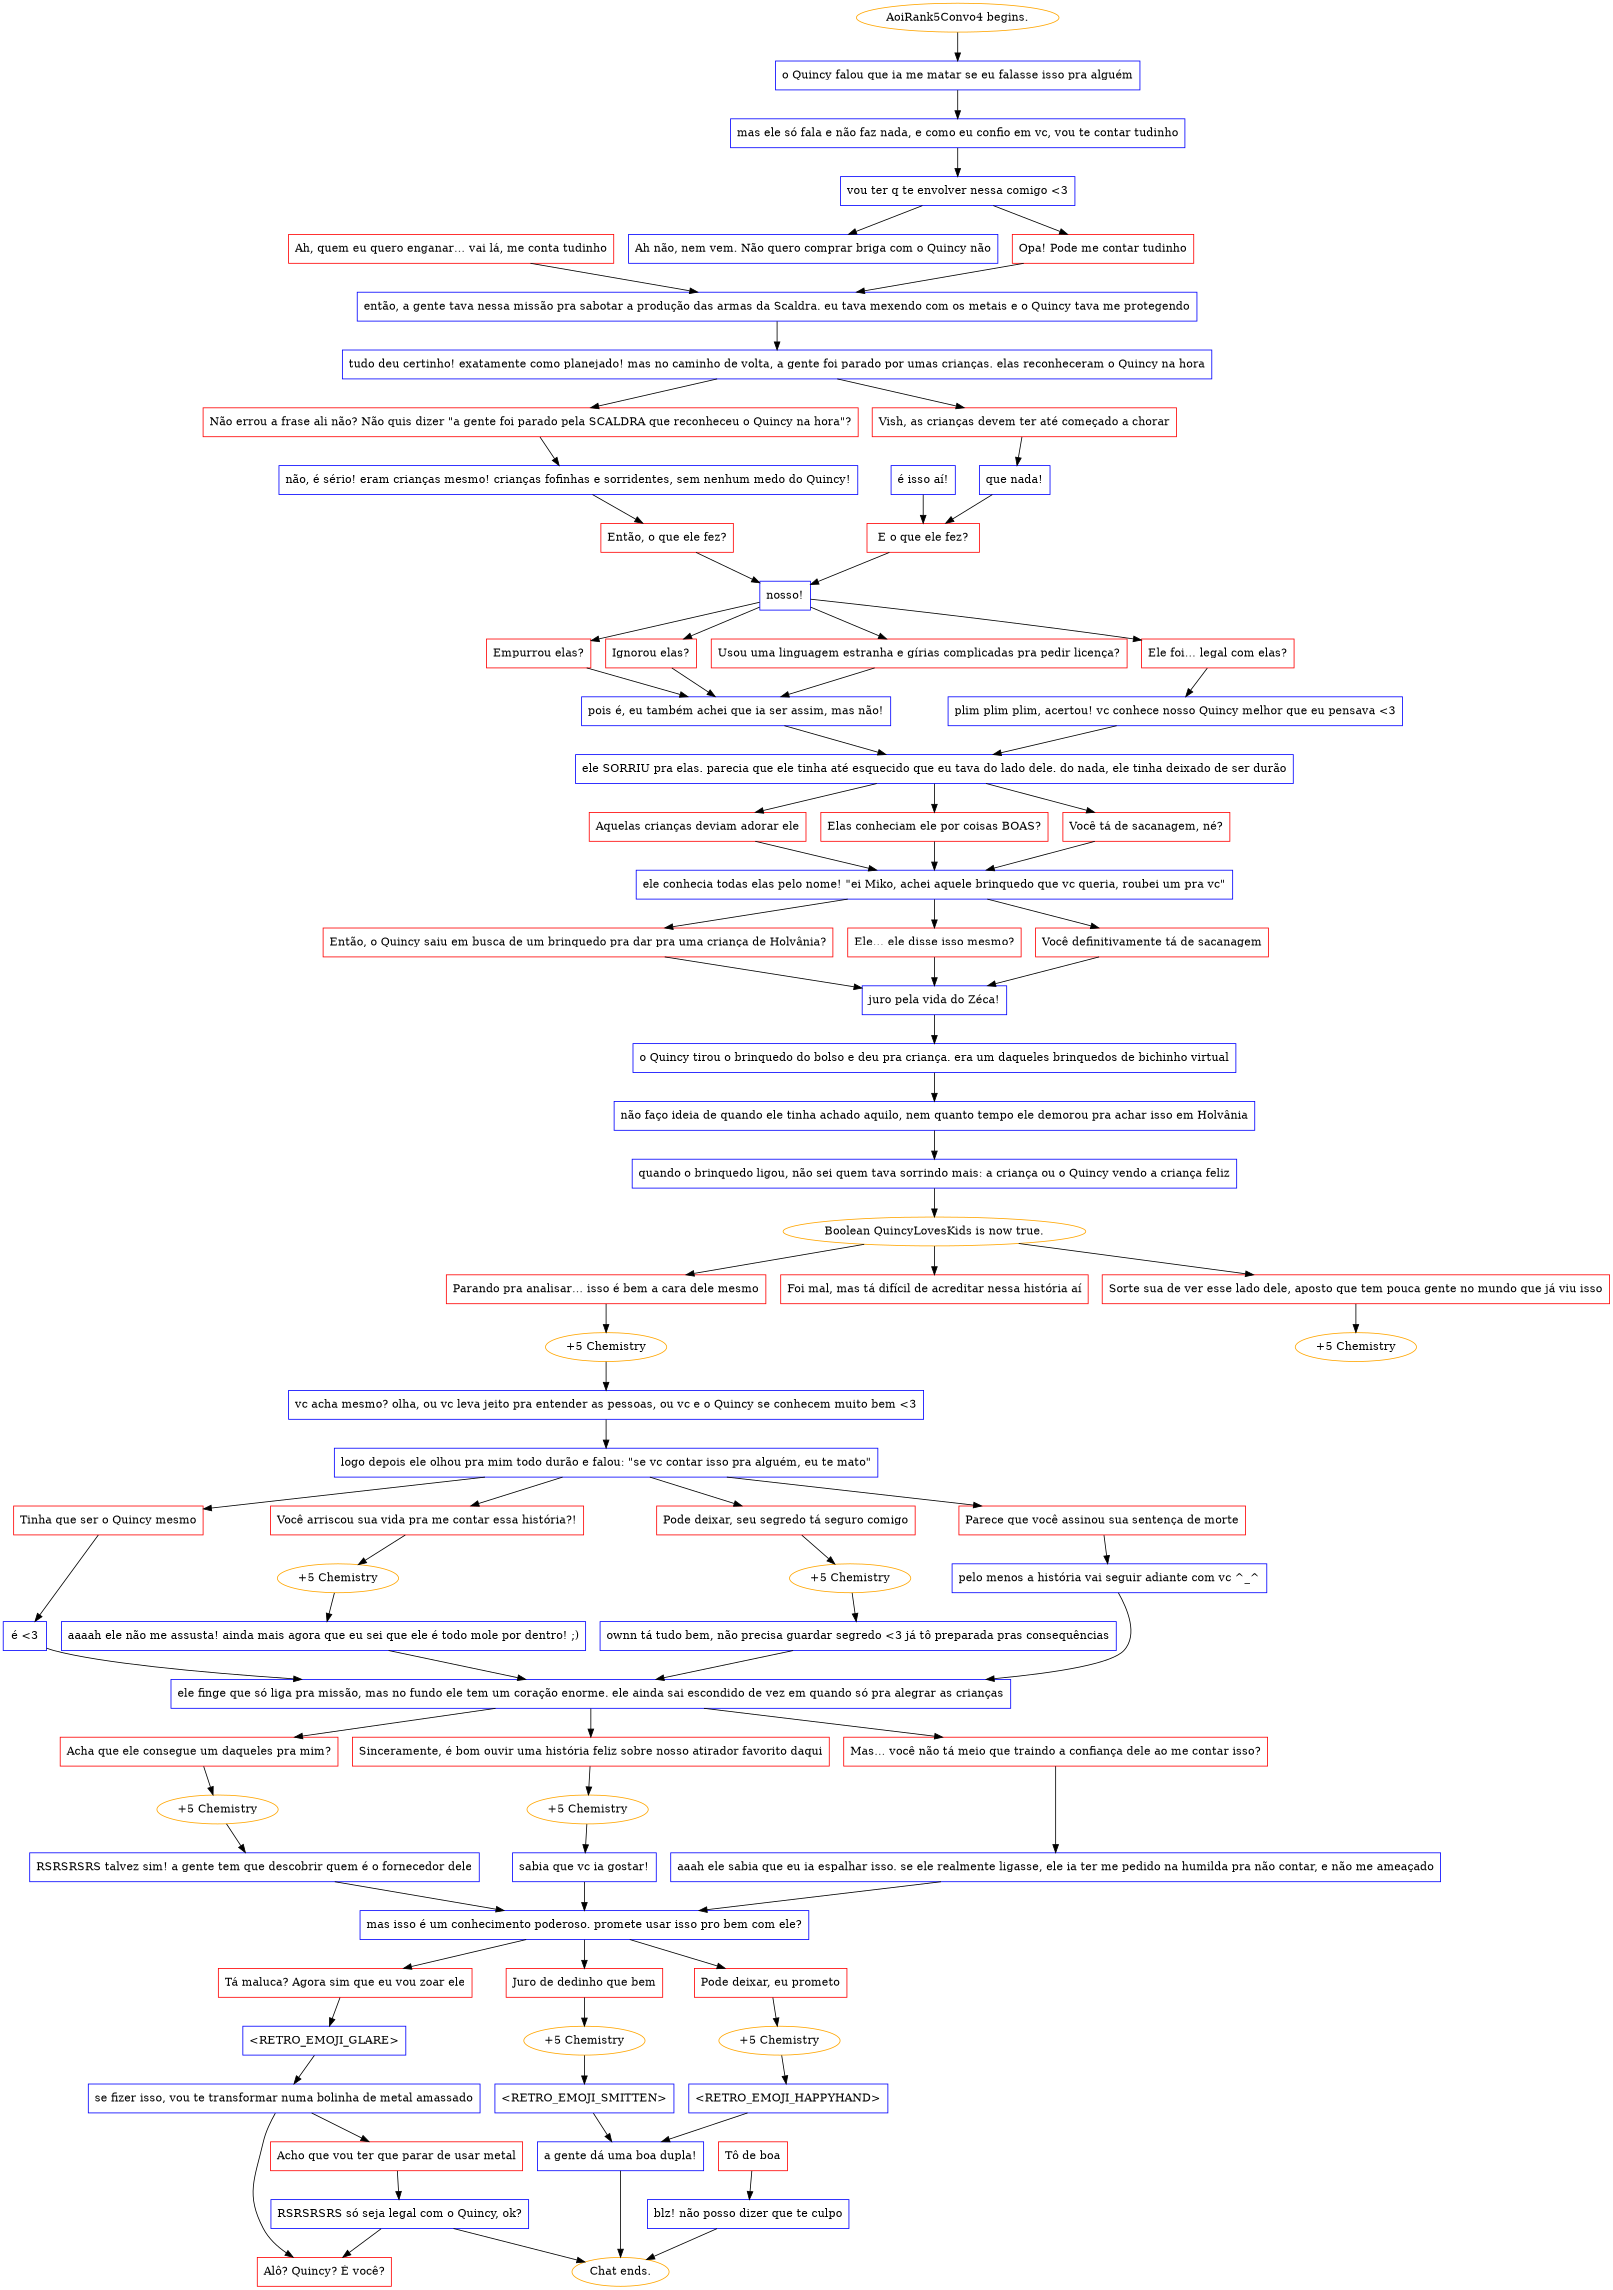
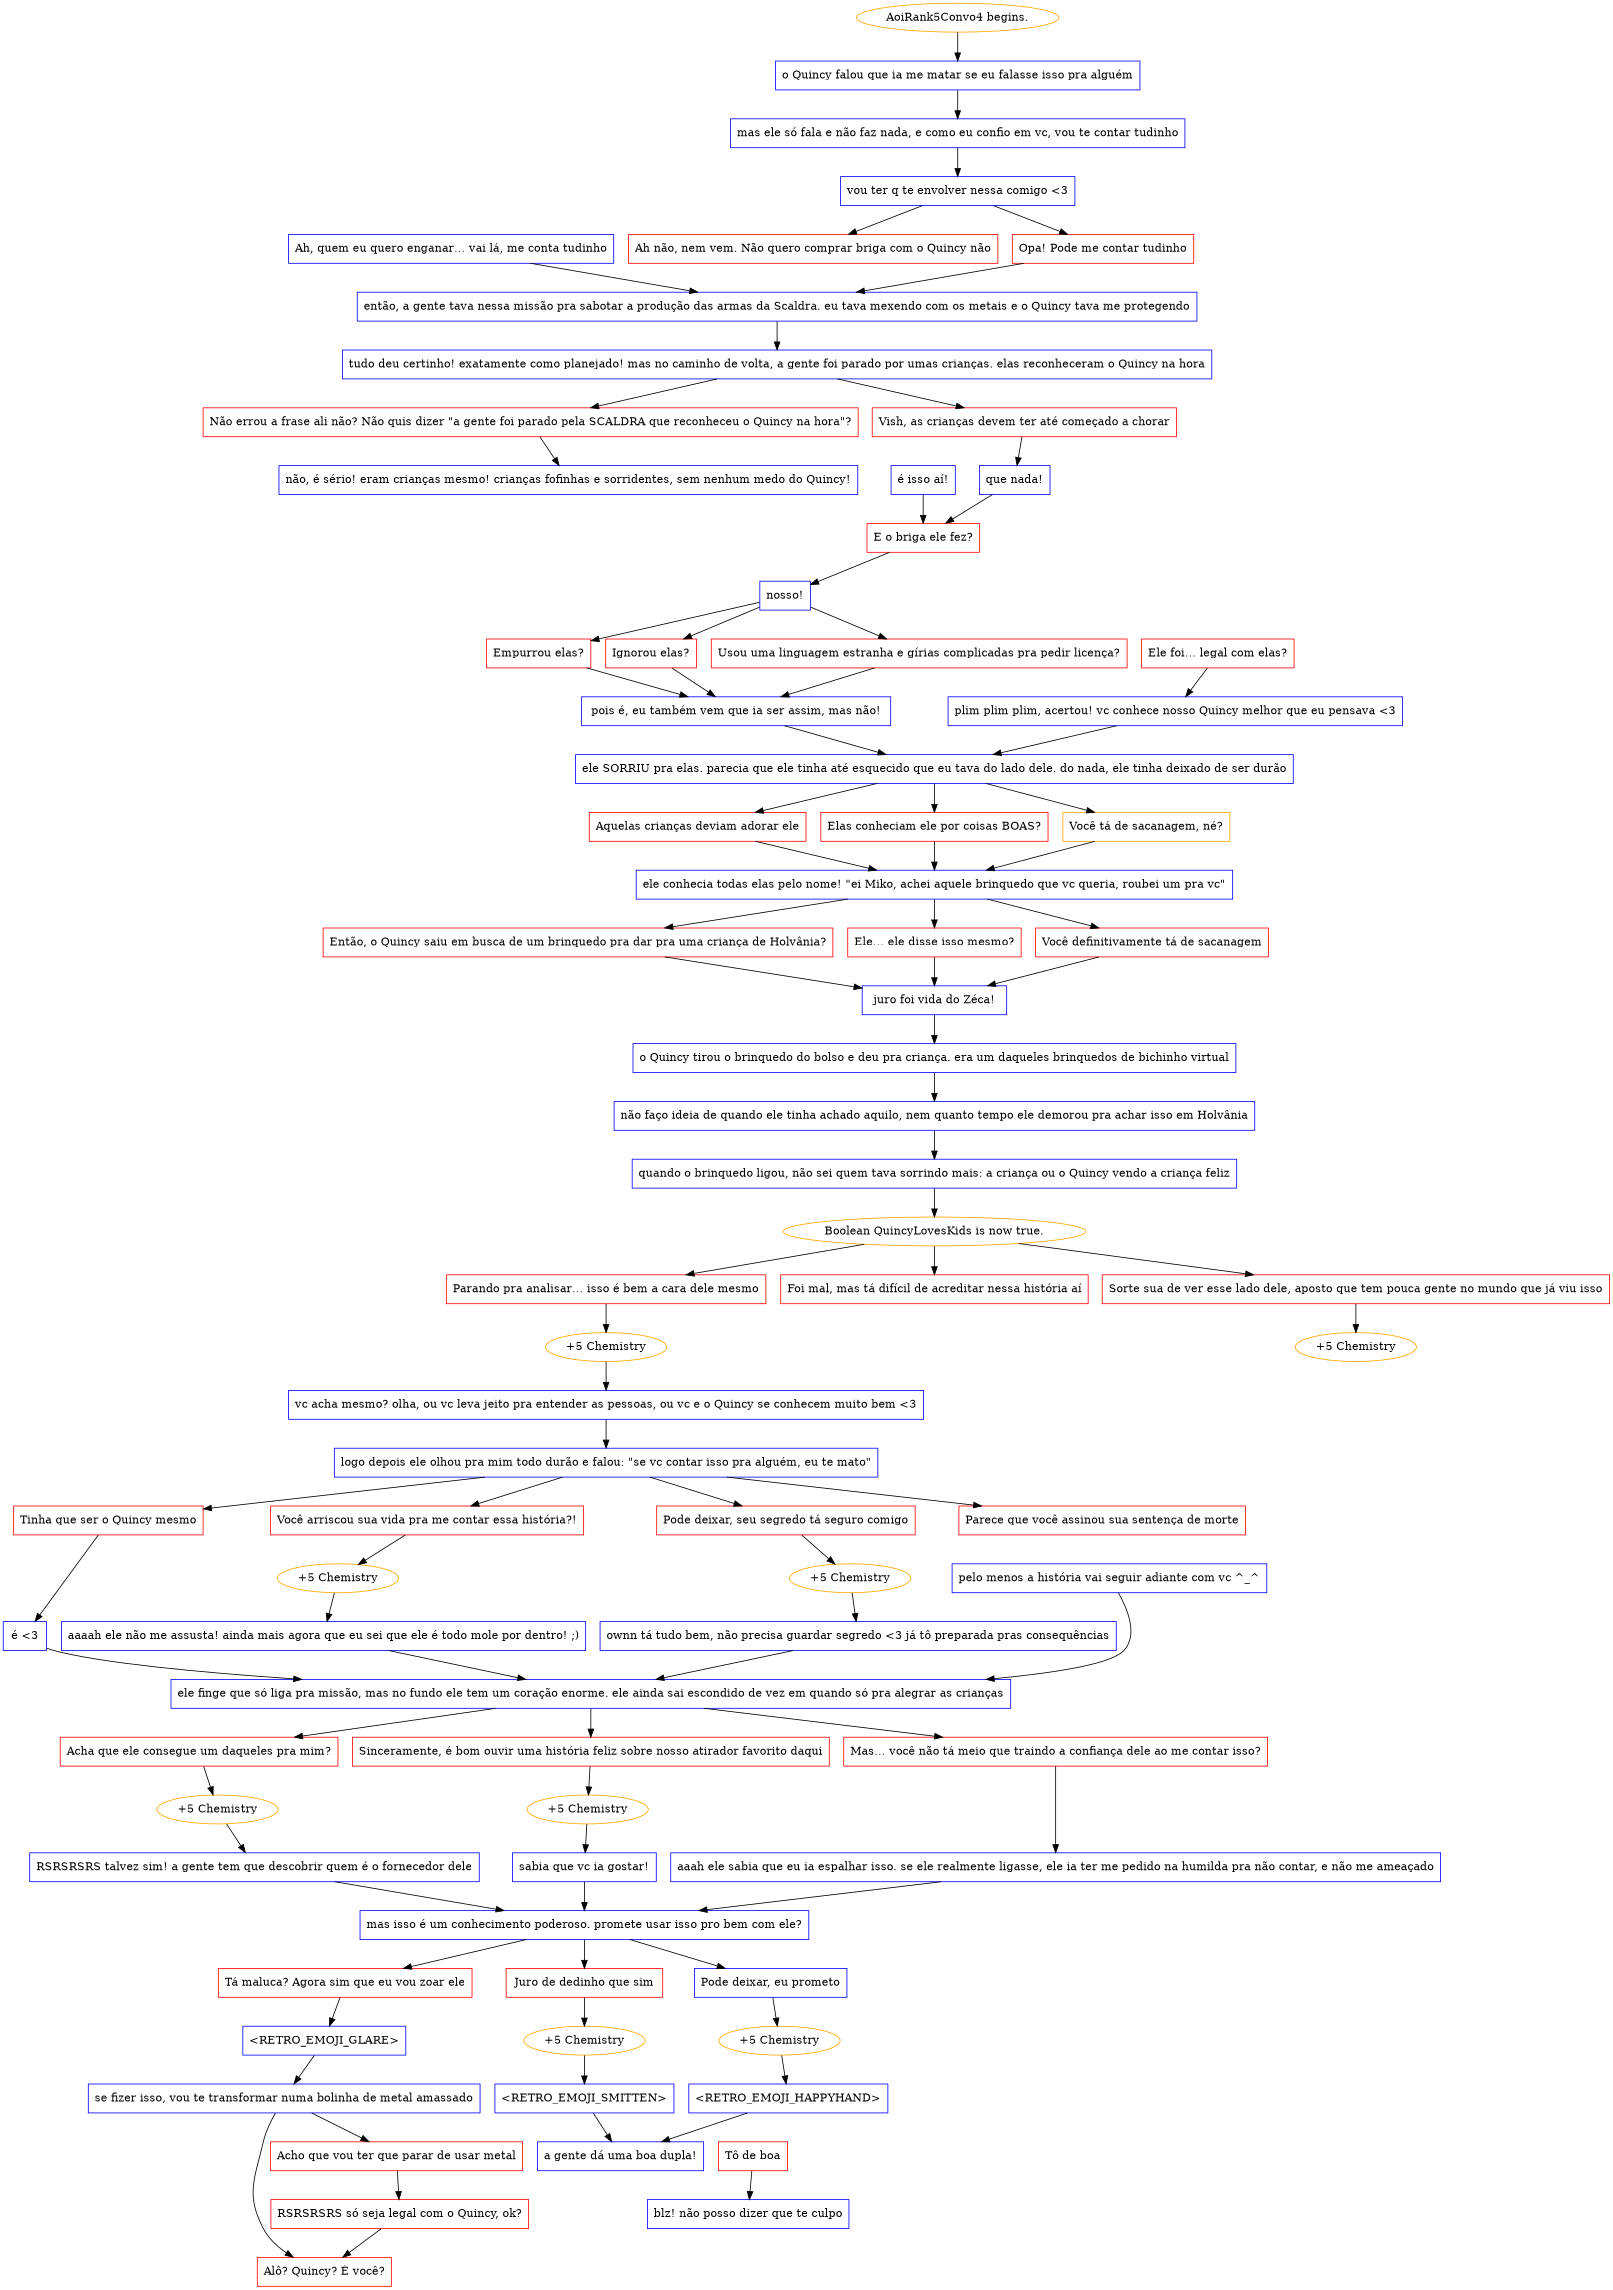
  digraph {
    node [color=blue shape=box]
    "AoiRank5Convo4 begins." [color=orange shape=""]
    n2 [label="o Quincy falou que ia me matar se eu falasse isso pra alguém"]
    n3 [label="mas ele só fala e não faz nada, e como eu confio em vc, vou te contar tudinho"]
    n4 [label="vou ter q te envolver nessa comigo <3"]
-   n5 [label="Ah não, nem vem. Não quero comprar briga com o Quincy não"]
+   n5 [color=red label="Ah não, nem vem. Não quero comprar briga com o Quincy não"]
    n6 [color=red label="Opa! Pode me contar tudinho"]
    n7 [label="então, a gente tava nessa missão pra sabotar a produção das armas da Scaldra. eu tava mexendo com os metais e o Quincy tava me protegendo"]
    n8 [label="tudo deu certinho! exatamente como planejado! mas no caminho de volta, a gente foi parado por umas crianças. elas reconheceram o Quincy na hora"]
-   n9 [color=red label="Ah, quem eu quero enganar… vai lá, me conta tudinho"]
+   n9 [label="Ah, quem eu quero enganar… vai lá, me conta tudinho"]
    n10 [color=red label="Tô de boa"]
    n11 [label="blz! não posso dizer que te culpo"]
    n12 [color=red label="Não errou a frase ali não? Não quis dizer \"a gente foi parado pela SCALDRA que reconheceu o Quincy na hora\"?"]
    n13 [color=red label="Vish, as crianças devem ter até começado a chorar"]
-   "Chat ends." [color=orange shape=""]
    n15 [label="não, é sério! eram crianças mesmo! crianças fofinhas e sorridentes, sem nenhum medo do Quincy!"]
    n16 [label="que nada!"]
-   n17 [color=red label="Então, o que ele fez?"]
-   n18 [color=red label="E o que ele fez?"]
+   n18 [color=red label="E o briga ele fez?"]
    n19 [label="é isso aí!"]
    n20 [label="nosso!"]
    n21 [color=red label="Usou uma linguagem estranha e gírias complicadas pra pedir licença?"]
    n22 [color=red label="Empurrou elas?"]
    n23 [color=red label="Ignorou elas?"]
    n24 [color=red label="Ele foi… legal com elas?"]
-   n25 [label="pois é, eu também achei que ia ser assim, mas não!"]
+   n25 [label="pois é, eu também vem que ia ser assim, mas não!"]
    n26 [label="plim plim plim, acertou! vc conhece nosso Quincy melhor que eu pensava <3"]
    n27 [label="ele SORRIU pra elas. parecia que ele tinha até esquecido que eu tava do lado dele. do nada, ele tinha deixado de ser durão"]
    n28 [color=red label="Aquelas crianças deviam adorar ele"]
    n29 [color=red label="Elas conheciam ele por coisas BOAS?"]
-   n30 [color=red label="Você tá de sacanagem, né?"]
+   n30 [color=orange label="Você tá de sacanagem, né?"]
    n31 [label="ele conhecia todas elas pelo nome! \"ei Miko, achei aquele brinquedo que vc queria, roubei um pra vc\""]
    n32 [color=red label="Então, o Quincy saiu em busca de um brinquedo pra dar pra uma criança de Holvânia?"]
    n33 [color=red label="Ele… ele disse isso mesmo?"]
    n34 [color=red label="Você definitivamente tá de sacanagem"]
-   n35 [label="juro pela vida do Zéca!"]
+   n35 [label="juro foi vida do Zéca!"]
    n36 [label="o Quincy tirou o brinquedo do bolso e deu pra criança. era um daqueles brinquedos de bichinho virtual"]
    n37 [label="não faço ideia de quando ele tinha achado aquilo, nem quanto tempo ele demorou pra achar isso em Holvânia"]
    n38 [label="quando o brinquedo ligou, não sei quem tava sorrindo mais: a criança ou o Quincy vendo a criança feliz"]
    n39 [color=orange label="Boolean QuincyLovesKids is now true." shape=""]
    n40 [color=red label="Parando pra analisar… isso é bem a cara dele mesmo"]
    n41 [color=red label="Foi mal, mas tá difícil de acreditar nessa história aí"]
    n42 [color=red label="Sorte sua de ver esse lado dele, aposto que tem pouca gente no mundo que já viu isso"]
    n43 [color=orange label="+5 Chemistry" shape=""]
    n44 [color=orange label="+5 Chemistry" shape=""]
    n45 [label="vc acha mesmo? olha, ou vc leva jeito pra entender as pessoas, ou vc e o Quincy se conhecem muito bem <3"]
    n46 [label="logo depois ele olhou pra mim todo durão e falou: \"se vc contar isso pra alguém, eu te mato\""]
    n47 [color=red label="Tinha que ser o Quincy mesmo"]
    n48 [color=red label="Você arriscou sua vida pra me contar essa história?!"]
    n49 [color=red label="Pode deixar, seu segredo tá seguro comigo"]
    n50 [color=red label="Parece que você assinou sua sentença de morte"]
    n51 [label="é <3"]
    n52 [color=orange label="+5 Chemistry" shape=""]
    n53 [color=orange label="+5 Chemistry" shape=""]
    n54 [label="pelo menos a história vai seguir adiante com vc ^_^"]
    n55 [label="ele finge que só liga pra missão, mas no fundo ele tem um coração enorme. ele ainda sai escondido de vez em quando só pra alegrar as crianças"]
    n56 [label="aaaah ele não me assusta! ainda mais agora que eu sei que ele é todo mole por dentro! ;)"]
    n57 [label="ownn tá tudo bem, não precisa guardar segredo <3 já tô preparada pras consequências"]
    n58 [color=red label="Acha que ele consegue um daqueles pra mim?"]
    n59 [color=red label="Sinceramente, é bom ouvir uma história feliz sobre nosso atirador favorito daqui"]
    n60 [color=red label="Mas… você não tá meio que traindo a confiança dele ao me contar isso?"]
    n61 [color=orange label="+5 Chemistry" shape=""]
    n62 [color=orange label="+5 Chemistry" shape=""]
    n63 [label="aaah ele sabia que eu ia espalhar isso. se ele realmente ligasse, ele ia ter me pedido na humilda pra não contar, e não me ameaçado"]
    n64 [label="RSRSRSRS talvez sim! a gente tem que descobrir quem é o fornecedor dele"]
    n65 [label="sabia que vc ia gostar!"]
    n66 [label="mas isso é um conhecimento poderoso. promete usar isso pro bem com ele?"]
-   n67 [color=red label="Pode deixar, eu prometo"]
-   n68 [color=red label="Juro de dedinho que bem"]
+   n67 [label="Pode deixar, eu prometo"]
+   n68 [color=red label="Juro de dedinho que sim"]
    n69 [color=red label="Tá maluca? Agora sim que eu vou zoar ele"]
    n70 [color=orange label="+5 Chemistry" shape=""]
    n71 [color=orange label="+5 Chemistry" shape=""]
    n72 [label="<RETRO_EMOJI_GLARE>"]
    n73 [label="<RETRO_EMOJI_HAPPYHAND>"]
    n74 [label="<RETRO_EMOJI_SMITTEN>"]
    n75 [label="se fizer isso, vou te transformar numa bolinha de metal amassado"]
    n76 [label="a gente dá uma boa dupla!"]
    n77 [color=red label="Alô? Quincy? É você?"]
    n78 [color=red label="Acho que vou ter que parar de usar metal"]
-   n79 [label="RSRSRSRS só seja legal com o Quincy, ok?"]
+   n79 [color=red label="RSRSRSRS só seja legal com o Quincy, ok?"]
    "AoiRank5Convo4 begins." -> n2
    n2 -> n3
    n3 -> n4
    n4 -> n5
    n4 -> n6
    n6 -> n7
    n7 -> n8
    n8 -> n12
    n8 -> n13
    n9 -> n7
    n10 -> n11
-   n11 -> "Chat ends."
    n12 -> n15
    n13 -> n16
-   n15 -> n17
    n16 -> n18
-   n17 -> n20
    n18 -> n20
    n19 -> n18
    n20 -> n21
    n20 -> n22
    n20 -> n23
-   n20 -> n24
    n21 -> n25
    n22 -> n25
    n23 -> n25
    n24 -> n26
    n25 -> n27
    n26 -> n27
    n27 -> n28
    n27 -> n29
    n27 -> n30
    n28 -> n31
    n29 -> n31
    n30 -> n31
    n31 -> n32
    n31 -> n33
    n31 -> n34
    n32 -> n35
    n33 -> n35
    n34 -> n35
    n35 -> n36
    n36 -> n37
    n37 -> n38
    n38 -> n39
    n39 -> n40
    n39 -> n41
    n39 -> n42
    n40 -> n43
    n42 -> n44
    n43 -> n45
    n45 -> n46
    n46 -> n47
    n46 -> n48
    n46 -> n49
    n46 -> n50
    n47 -> n51
    n48 -> n52
    n49 -> n53
-   n50 -> n54
    n51 -> n55
    n52 -> n56
    n53 -> n57
    n54 -> n55
    n55 -> n58
    n55 -> n59
    n55 -> n60
    n56 -> n55
    n57 -> n55
    n58 -> n61
    n59 -> n62
    n60 -> n63
    n61 -> n64
    n62 -> n65
    n63 -> n66
    n64 -> n66
    n65 -> n66
    n66 -> n67
    n66 -> n68
    n66 -> n69
    n67 -> n70
    n68 -> n71
    n69 -> n72
    n70 -> n73
    n71 -> n74
    n72 -> n75
    n73 -> n76
    n74 -> n76
    n75 -> n77
    n75 -> n78
-   n76 -> "Chat ends."
    n78 -> n79
-   n79 -> "Chat ends."
    n79 -> n77
  }
